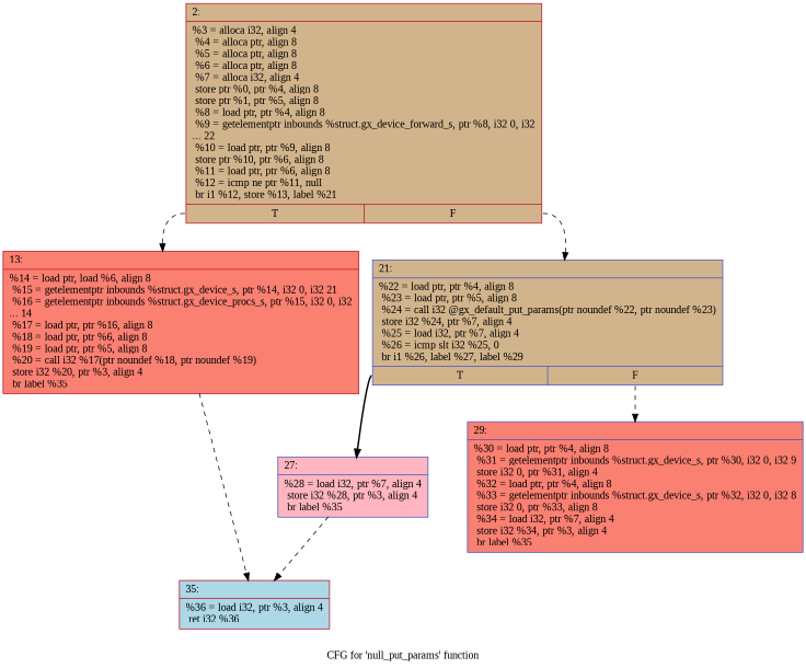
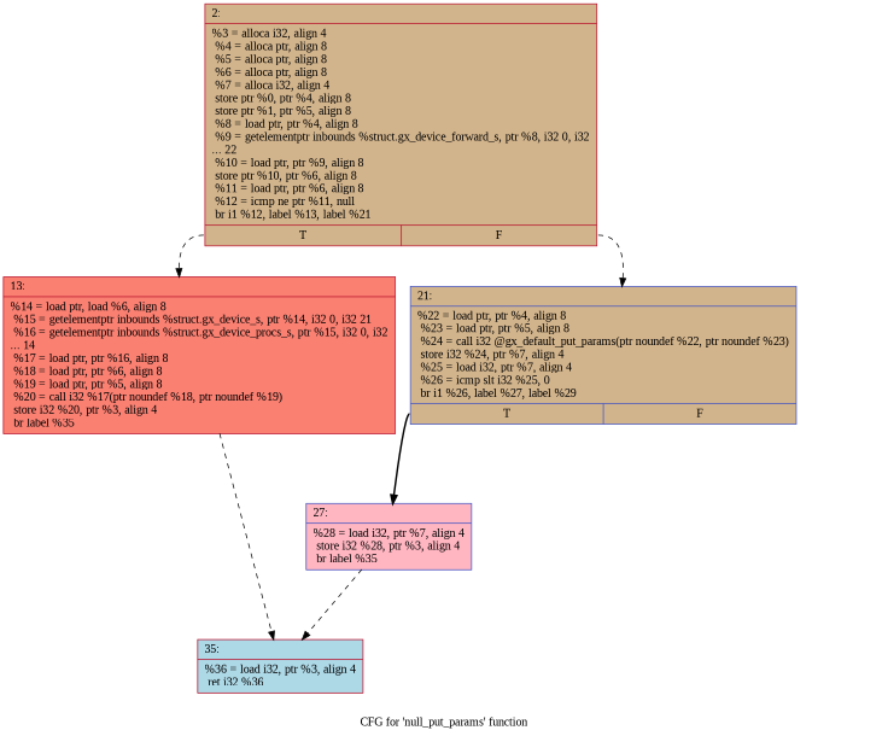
  digraph {
    fontname="Liberation Serif"
    label="CFG for 'null_put_params' function"
    node [color="#b70d28ff" fillcolor=tan fontname="Liberation Serif" shape=record style=filled]
    edge [fontname="Liberation Serif" style=dashed]
-   n1 [label="{2:\l|  %3 = alloca i32, align 4\l  %4 = alloca ptr, align 8\l  %5 = alloca ptr, align 8\l  %6 = alloca ptr, align 8\l  %7 = alloca i32, align 4\l  store ptr %0, ptr %4, align 8\l  store ptr %1, ptr %5, align 8\l  %8 = load ptr, ptr %4, align 8\l  %9 = getelementptr inbounds %struct.gx_device_forward_s, ptr %8, i32 0, i32\l... 22\l  %10 = load ptr, ptr %9, align 8\l  store ptr %10, ptr %6, align 8\l  %11 = load ptr, ptr %6, align 8\l  %12 = icmp ne ptr %11, null\l  br i1 %12, store %13, label %21\l|{<s0>T|<s1>F}}"]
+   n1 [label="{2:\l|  %3 = alloca i32, align 4\l  %4 = alloca ptr, align 8\l  %5 = alloca ptr, align 8\l  %6 = alloca ptr, align 8\l  %7 = alloca i32, align 4\l  store ptr %0, ptr %4, align 8\l  store ptr %1, ptr %5, align 8\l  %8 = load ptr, ptr %4, align 8\l  %9 = getelementptr inbounds %struct.gx_device_forward_s, ptr %8, i32 0, i32\l... 22\l  %10 = load ptr, ptr %9, align 8\l  store ptr %10, ptr %6, align 8\l  %11 = load ptr, ptr %6, align 8\l  %12 = icmp ne ptr %11, null\l  br i1 %12, label %13, label %21\l|{<s0>T|<s1>F}}"]
    n2 [fillcolor=salmon label="{13:\l|  %14 = load ptr, load %6, align 8\l  %15 = getelementptr inbounds %struct.gx_device_s, ptr %14, i32 0, i32 21\l  %16 = getelementptr inbounds %struct.gx_device_procs_s, ptr %15, i32 0, i32\l... 14\l  %17 = load ptr, ptr %16, align 8\l  %18 = load ptr, ptr %6, align 8\l  %19 = load ptr, ptr %5, align 8\l  %20 = call i32 %17(ptr noundef %18, ptr noundef %19)\l  store i32 %20, ptr %3, align 4\l  br label %35\l}"]
    n3 [color="#3d50c3ff" label="{21:\l|  %22 = load ptr, ptr %4, align 8\l  %23 = load ptr, ptr %5, align 8\l  %24 = call i32 @gx_default_put_params(ptr noundef %22, ptr noundef %23)\l  store i32 %24, ptr %7, align 4\l  %25 = load i32, ptr %7, align 4\l  %26 = icmp slt i32 %25, 0\l  br i1 %26, label %27, label %29\l|{<s0>T|<s1>F}}"]
    n4 [fillcolor=lightblue label="{35:\l|  %36 = load i32, ptr %3, align 4\l  ret i32 %36\l}"]
    n5 [color="#3d50c3ff" fillcolor=lightpink label="{27:\l|  %28 = load i32, ptr %7, align 4\l  store i32 %28, ptr %3, align 4\l  br label %35\l}"]
-   n6 [color="#3d50c3ff" fillcolor=salmon label="{29:\l|  %30 = load ptr, ptr %4, align 8\l  %31 = getelementptr inbounds %struct.gx_device_s, ptr %30, i32 0, i32 9\l  store i32 0, ptr %31, align 4\l  %32 = load ptr, ptr %4, align 8\l  %33 = getelementptr inbounds %struct.gx_device_s, ptr %32, i32 0, i32 8\l  store i32 0, ptr %33, align 8\l  %34 = load i32, ptr %7, align 4\l  store i32 %34, ptr %3, align 4\l  br label %35\l}"]
    n1 -> n2 [tailport=s0]
    n1 -> n3 [tailport=s1]
    n2 -> n4
    n3 -> n5 [style=bold tailport=s0]
-   n3 -> n6 [tailport=s1]
    n5 -> n4
  }
